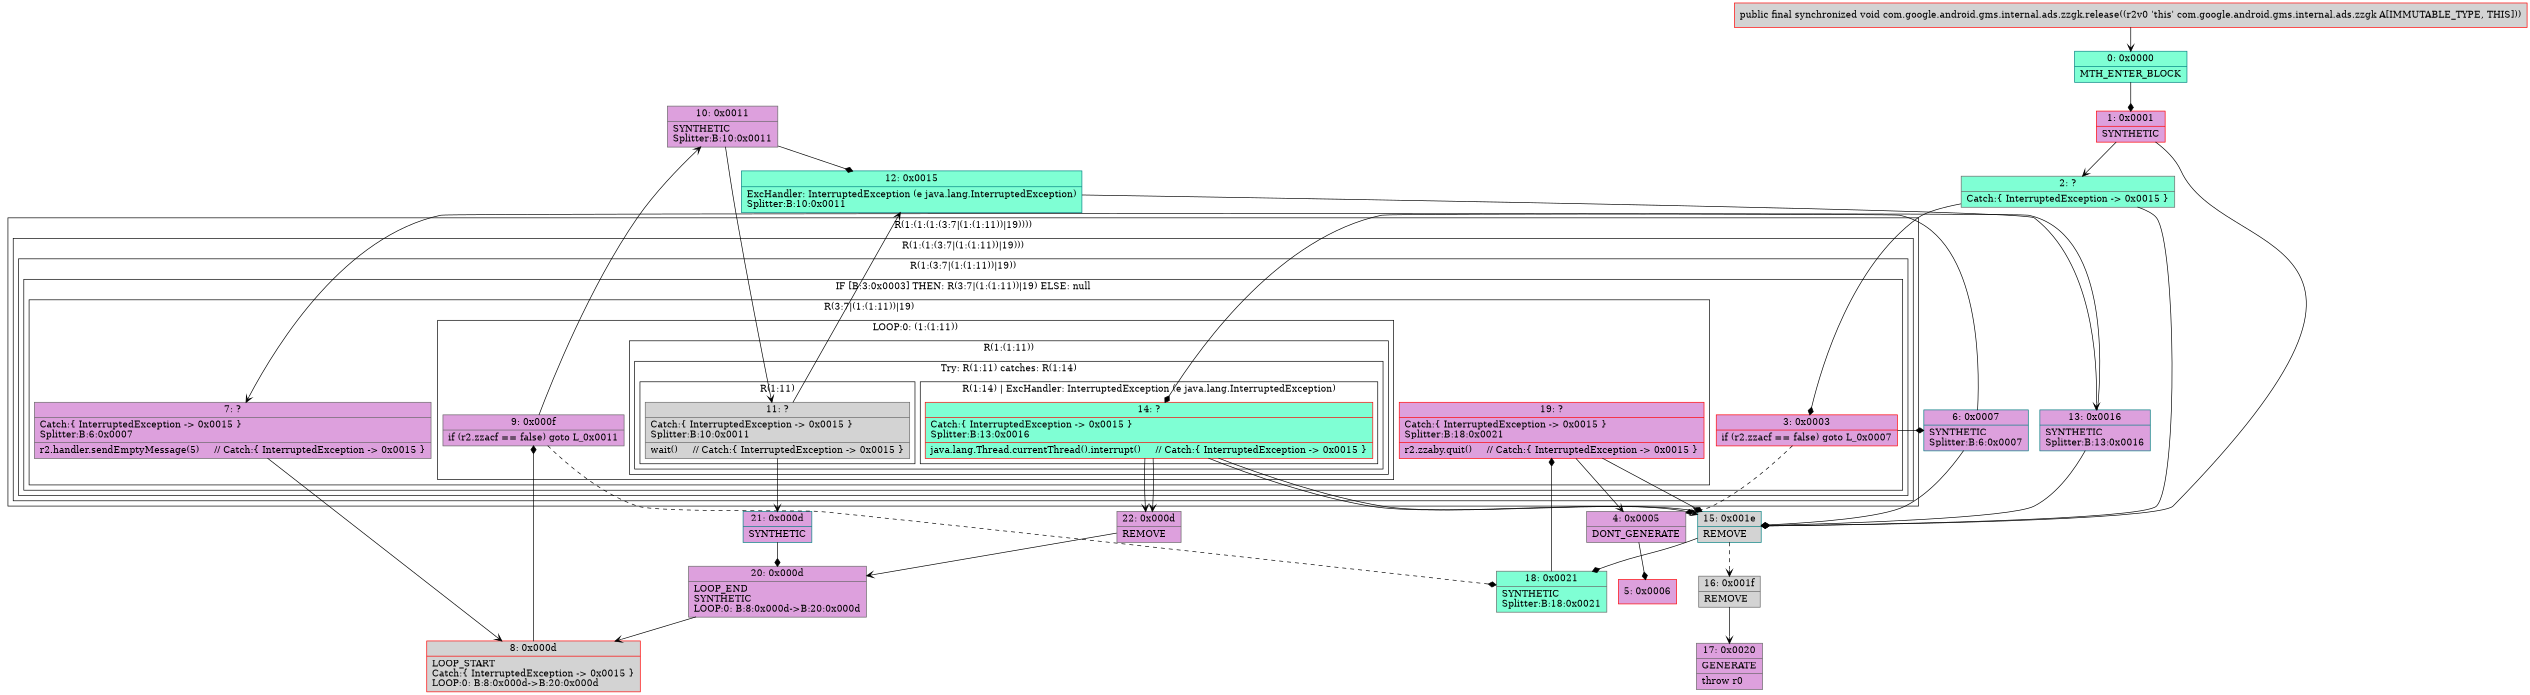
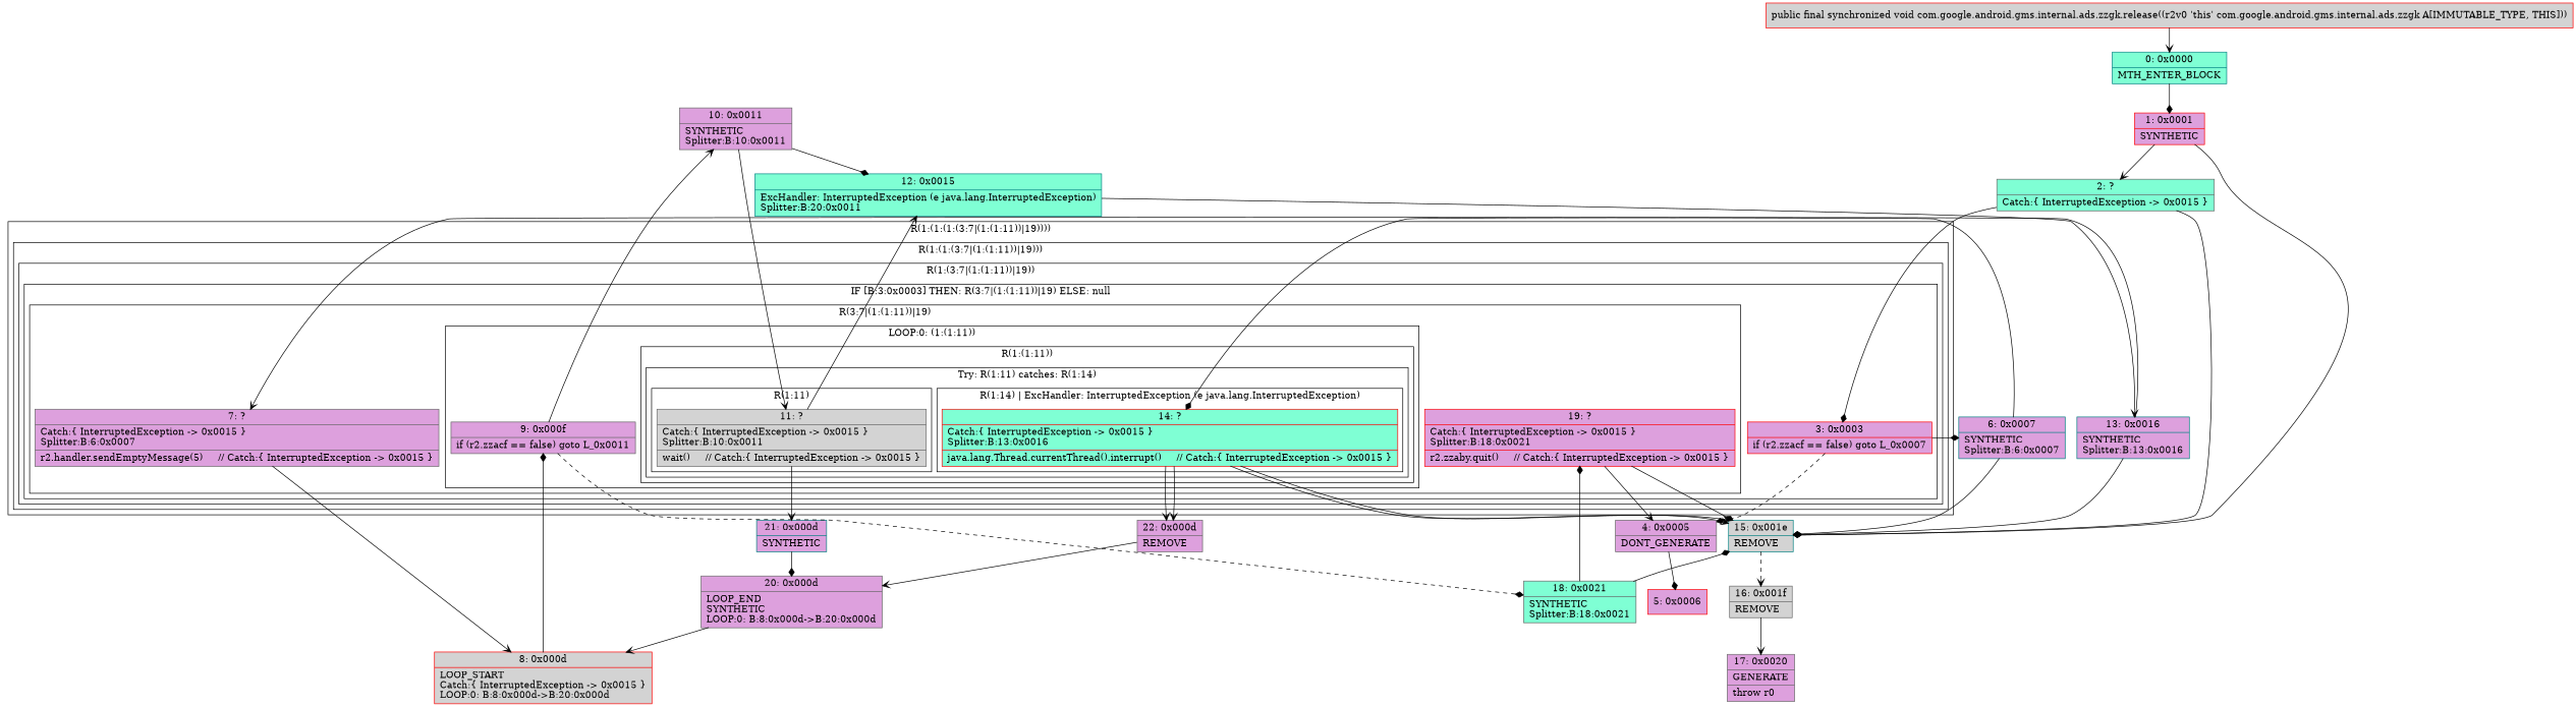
  digraph {
    node [color=gray40 fillcolor=plum shape=record style=filled]
    edge [arrowhead=vee]
    n1 [fillcolor=lightgrey label="{11\:\ ?|Catch:\{ InterruptedException \-\> 0x0015 \}\lSplitter:B:10:0x0011\l|wait()     \/\/ Catch:\{ InterruptedException \-\> 0x0015 \}\l}"]
    n2 [color=red fillcolor=aquamarine label="{14\:\ ?|Catch:\{ InterruptedException \-\> 0x0015 \}\lSplitter:B:13:0x0016\l|java.lang.Thread.currentThread().interrupt()     \/\/ Catch:\{ InterruptedException \-\> 0x0015 \}\l}"]
    n3 [label="{9\:\ 0x000f|if (r2.zzacf == false) goto L_0x0011\l}"]
    n4 [label="{7\:\ ?|Catch:\{ InterruptedException \-\> 0x0015 \}\lSplitter:B:6:0x0007\l|r2.handler.sendEmptyMessage(5)     \/\/ Catch:\{ InterruptedException \-\> 0x0015 \}\l}"]
    n5 [color=red label="{19\:\ ?|Catch:\{ InterruptedException \-\> 0x0015 \}\lSplitter:B:18:0x0021\l|r2.zzaby.quit()     \/\/ Catch:\{ InterruptedException \-\> 0x0015 \}\l}"]
    n6 [color=red label="{3\:\ 0x0003|if (r2.zzacf == false) goto L_0x0007\l}"]
-   n7 [color=teal fillcolor=aquamarine label="{12\:\ 0x0015|ExcHandler: InterruptedException (e java.lang.InterruptedException)\lSplitter:B:10:0x0011\l}"]
+   n7 [color=teal fillcolor=aquamarine label="{12\:\ 0x0015|ExcHandler: InterruptedException (e java.lang.InterruptedException)\lSplitter:B:20:0x0011\l}"]
    n8 [color=teal label="{21\:\ 0x000d|SYNTHETIC\l}"]
    n9 [color=teal fillcolor=lightgrey label="{15\:\ 0x001e|REMOVE\l}"]
    n10 [label="{22\:\ 0x000d|REMOVE\l}"]
    n11 [label="{10\:\ 0x0011|SYNTHETIC\lSplitter:B:10:0x0011\l}"]
    n12 [fillcolor=aquamarine label="{18\:\ 0x0021|SYNTHETIC\lSplitter:B:18:0x0021\l}"]
    n13 [color=red fillcolor=lightgrey label="{8\:\ 0x000d|LOOP_START\lCatch:\{ InterruptedException \-\> 0x0015 \}\lLOOP:0: B:8:0x000d\-\>B:20:0x000d\l}"]
    n14 [label="{4\:\ 0x0005|DONT_GENERATE\l}"]
    n15 [color=teal label="{6\:\ 0x0007|SYNTHETIC\lSplitter:B:6:0x0007\l}"]
    n16 [color=red label="{5\:\ 0x0006}"]
    n17 [color=teal label="{13\:\ 0x0016|SYNTHETIC\lSplitter:B:13:0x0016\l}"]
    n18 [label="{20\:\ 0x000d|LOOP_END\lSYNTHETIC\lLOOP:0: B:8:0x000d\-\>B:20:0x000d\l}"]
    n19 [fillcolor=lightgrey label="{16\:\ 0x001f|REMOVE\l}"]
    n20 [color=teal fillcolor=aquamarine label="{0\:\ 0x0000|MTH_ENTER_BLOCK\l}"]
    n21 [color=red label="{1\:\ 0x0001|SYNTHETIC\l}"]
    n22 [fillcolor=aquamarine label="{2\:\ ?|Catch:\{ InterruptedException \-\> 0x0015 \}\l}"]
    n23 [label="{17\:\ 0x0020|GENERATE\l|throw r0\l}"]
    n24 [color=red fillcolor=lightgrey label="{public final synchronized void com.google.android.gms.internal.ads.zzgk.release((r2v0 'this' com.google.android.gms.internal.ads.zzgk A[IMMUTABLE_TYPE, THIS])) }"]
    subgraph cluster_1 {
      label="R(1:(1:(1:(3:7|(1:(1:11))|19))))"
      subgraph cluster_2 {
        label="R(1:(1:(3:7|(1:(1:11))|19)))"
        subgraph cluster_3 {
          label="R(1:(3:7|(1:(1:11))|19))"
          subgraph cluster_4 {
            label="IF [B:3:0x0003] THEN: R(3:7|(1:(1:11))|19) ELSE: null"
            n6
            subgraph cluster_5 {
              label="R(3:7|(1:(1:11))|19)"
              n4
              n5
              subgraph cluster_6 {
                label="LOOP:0: (1:(1:11))"
                n3
                subgraph cluster_7 {
                  label="R(1:(1:11))"
                  subgraph cluster_8 {
                    label="Try: R(1:11) catches: R(1:14)"
                    subgraph cluster_9 {
                      label="R(1:11)"
                      n1
                    }
                    subgraph cluster_10 {
                      label="R(1:14) | ExcHandler: InterruptedException (e java.lang.InterruptedException)\l"
                      n2
                    }
                  }
                }
              }
            }
          }
        }
      }
    }
    subgraph cluster_11 {
      label="R(1:14) | ExcHandler: InterruptedException (e java.lang.InterruptedException)\l"
    }
    n1 -> n7
    n1 -> n8
    n2 -> n9
    n2 -> n9
    n2 -> n10
    n2 -> n10
    n3 -> n11
    n3 -> n12 [arrowhead=diamond style=dashed]
    n4 -> n13
    n5 -> n9 [arrowhead=diamond]
    n5 -> n14
    n6 -> n14 [arrowhead=diamond style=dashed]
    n6 -> n15 [arrowhead=diamond]
    n7 -> n17
    n8 -> n18 [arrowhead=diamond]
    n9 -> n19 [style=dashed]
    n10 -> n18
    n11 -> n1
    n11 -> n7 [arrowhead=diamond]
    n12 -> n5 [arrowhead=diamond]
-   n9 -> n12 [arrowhead=diamond]
+   n12 -> n9 [arrowhead=diamond]
    n13 -> n3 [arrowhead=diamond]
    n14 -> n16 [arrowhead=diamond]
    n15 -> n4
    n15 -> n9 [arrowhead=diamond]
    n17 -> n2 [arrowhead=diamond]
    n17 -> n9 [arrowhead=diamond]
    n18 -> n13
    n19 -> n23
    n20 -> n21 [arrowhead=diamond]
    n21 -> n9 [arrowhead=diamond]
    n21 -> n22
    n22 -> n6 [arrowhead=diamond]
    n22 -> n9 [arrowhead=diamond]
    n24 -> n20
  }
